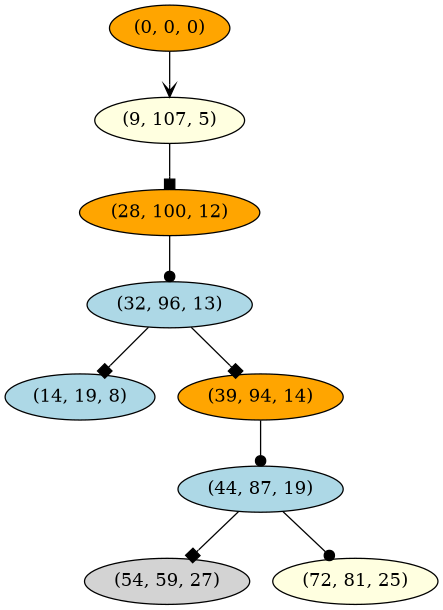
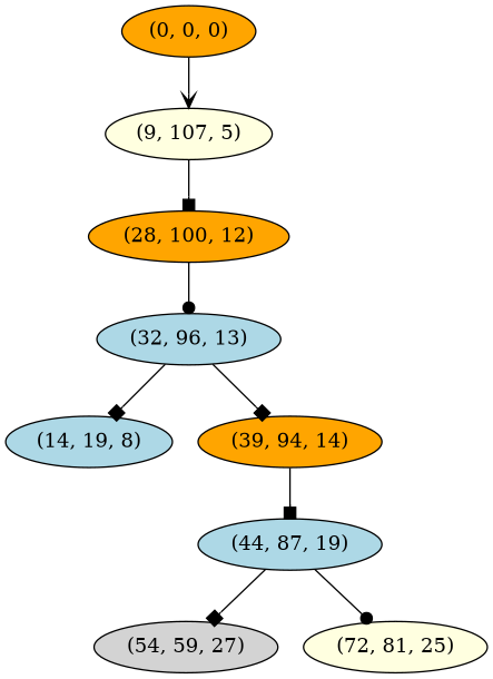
  digraph {
    fontname="DejaVu Serif"
    node [fillcolor=orange fontname="DejaVu Serif" style=filled]
    edge [arrowhead=box fontname="DejaVu Serif"]
    "(0, 0, 0)"
    "(9, 107, 5)" [fillcolor=lightyellow]
    "(28, 100, 12)"
    "(14, 19, 8)" [fillcolor=lightblue]
    "(32, 96, 13)" [fillcolor=lightblue]
    "(39, 94, 14)"
    "(44, 87, 19)" [fillcolor=lightblue]
    "(54, 59, 27)" [fillcolor=lightgrey]
    "(72, 81, 25)" [fillcolor=lightyellow]
    "(0, 0, 0)" -> "(9, 107, 5)" [arrowhead=vee]
    "(9, 107, 5)" -> "(28, 100, 12)"
    "(28, 100, 12)" -> "(32, 96, 13)" [arrowhead=dot]
    "(32, 96, 13)" -> "(14, 19, 8)"
    "(32, 96, 13)" -> "(39, 94, 14)"
-   "(39, 94, 14)" -> "(44, 87, 19)" [arrowhead=dot]
+   "(39, 94, 14)" -> "(44, 87, 19)"
    "(44, 87, 19)" -> "(54, 59, 27)"
    "(44, 87, 19)" -> "(72, 81, 25)" [arrowhead=dot]
  }
